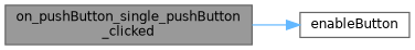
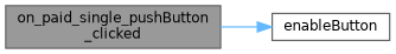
  digraph {
    rankdir=LR
    node [fontname=Helvetica fontsize=10 shape=box style=filled]
-   n1 [color=gray40 fillcolor=grey60 fontcolor=black height=0.2 label="on_pushButton_single_pushButton\l_clicked" width=0.4]
+   n1 [color=gray40 fillcolor=grey60 fontcolor=black height=0.2 label="on_paid_single_pushButton\l_clicked" width=0.4]
    n2 [color=grey40 fillcolor=white height=0.2 label=enableButton width=0.4]
    n1 -> n2 [color=steelblue1 fontname=Helvetica fontsize=10 labelfontname=Helvetica labelfontsize=10 style=solid]
  }
